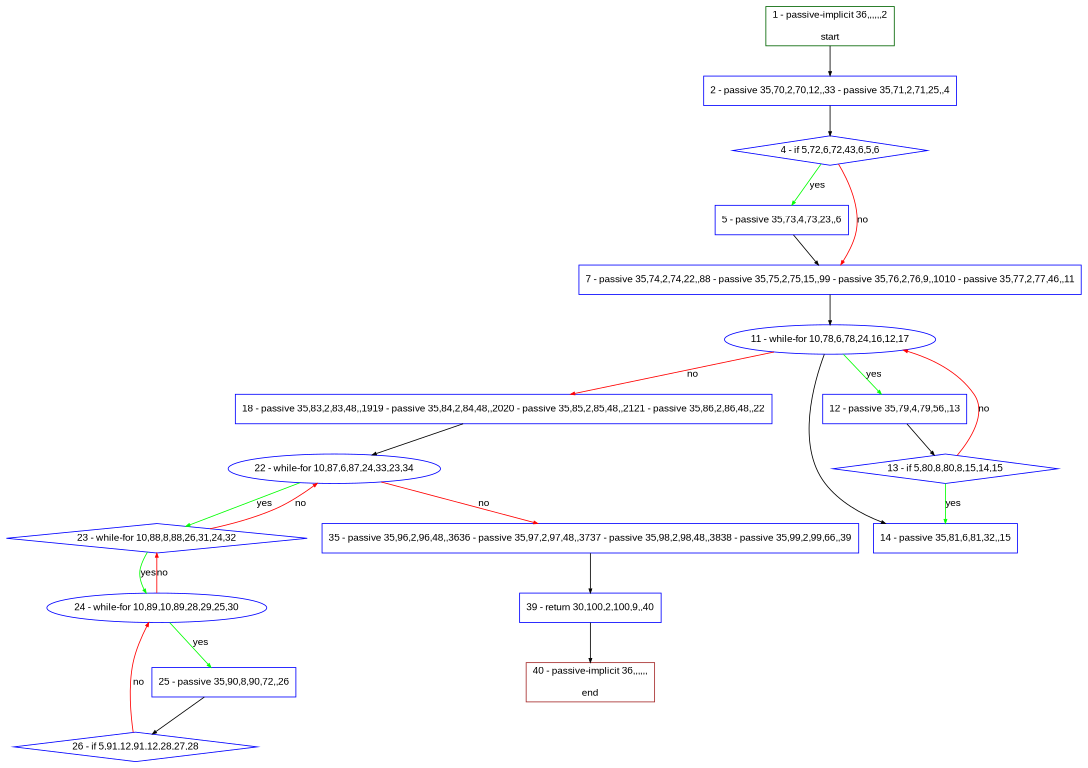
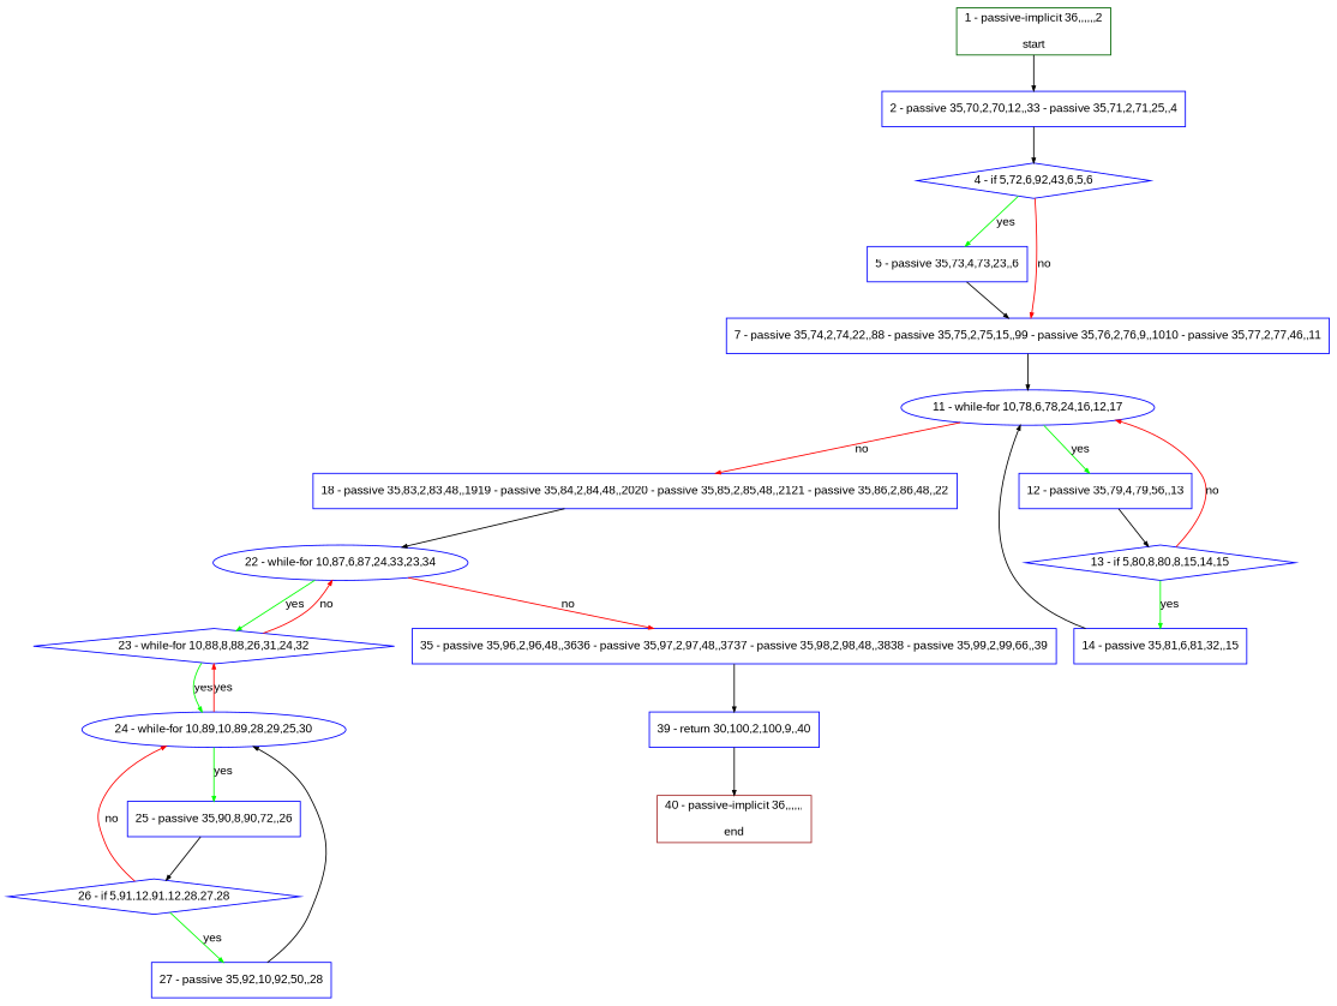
  digraph {
    bgcolor=white
    compound=true
    fillcolor="#FFFFCC"
    fontname=Arial
    fontsize=12
    pack=true
    packmode=clust
    style="rounded,filled"
    node [color="#0000ff" compound=true fillcolor="#ffffff" fixedsize=false fontname=Arial fontsize=12 node_initialized=no shape=box style=filled]
    edge [arrowhead=normal arrowsize=0.5 arrowtail=none color="#000000" compound=true dir=forward fontcolor=black fontname=Arial fontsize=12]
    n1 [label="2 - passive 35,70,2,70,12,,33 - passive 35,71,2,71,25,,4"]
-   n2 [label="4 - if 5,72,6,72,43,6,5,6" shape=diamond]
+   n2 [label="4 - if 5,72,6,92,43,6,5,6" shape=diamond]
    n3 [label="5 - passive 35,73,4,73,23,,6"]
    n4 [label="7 - passive 35,74,2,74,22,,88 - passive 35,75,2,75,15,,99 - passive 35,76,2,76,9,,1010 - passive 35,77,2,77,46,,11"]
    n5 [color="#006400" label="1 - passive-implicit 36,,,,,,2\n\nstart"]
    n6 [label="11 - while-for 10,78,6,78,24,16,12,17" shape=oval]
    n7 [label="12 - passive 35,79,4,79,56,,13"]
    n8 [label="18 - passive 35,83,2,83,48,,1919 - passive 35,84,2,84,48,,2020 - passive 35,85,2,85,48,,2121 - passive 35,86,2,86,48,,22"]
    n9 [label="13 - if 5,80,8,80,8,15,14,15" shape=diamond]
    n10 [label="22 - while-for 10,87,6,87,24,33,23,34" shape=oval]
    n11 [label="14 - passive 35,81,6,81,32,,15"]
    n12 [label="23 - while-for 10,88,8,88,26,31,24,32" shape=diamond]
    n13 [label="35 - passive 35,96,2,96,48,,3636 - passive 35,97,2,97,48,,3737 - passive 35,98,2,98,48,,3838 - passive 35,99,2,99,66,,39"]
    n14 [label="24 - while-for 10,89,10,89,28,29,25,30" shape=oval]
    n15 [label="39 - return 30,100,2,100,9,,40"]
    n16 [label="25 - passive 35,90,8,90,72,,26"]
    n17 [color="#a52a2a" label="40 - passive-implicit 36,,,,,,\n\nend"]
    n18 [label="26 - if 5,91,12,91,12,28,27,28" shape=diamond]
+   n19 [label="27 - passive 35,92,10,92,50,,28"]
    n1 -> n2
    n2 -> n3 [color="#00ff00" label=yes]
    n2 -> n4 [color="#ff0000" label=no]
    n3 -> n4
    n4 -> n6
    n5 -> n1
    n6 -> n7 [color="#00ff00" label=yes]
    n6 -> n8 [color="#ff0000" label=no]
    n7 -> n9
    n8 -> n10
    n9 -> n6 [color="#ff0000" label=no]
    n9 -> n11 [color="#00ff00" label=yes]
    n10 -> n12 [color="#00ff00" label=yes]
    n10 -> n13 [color="#ff0000" label=no]
-   n6 -> n11
+   n11 -> n6
    n12 -> n10 [color="#ff0000" label=no]
    n12 -> n14 [color="#00ff00" label=yes]
    n13 -> n15
-   n14 -> n12 [color="#ff0000" label=no]
+   n14 -> n12 [color="#ff0000" label=yes]
    n14 -> n16 [color="#00ff00" label=yes]
    n15 -> n17
    n16 -> n18
    n18 -> n14 [color="#ff0000" label=no]
+   n18 -> n19 [color="#00ff00" label=yes]
+   n19 -> n14
  }
